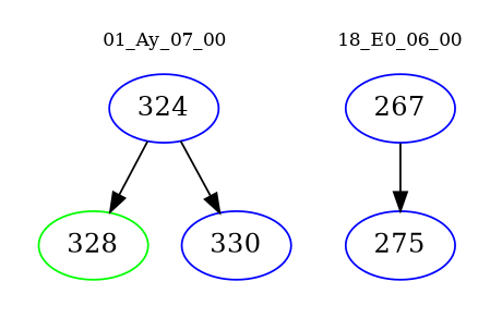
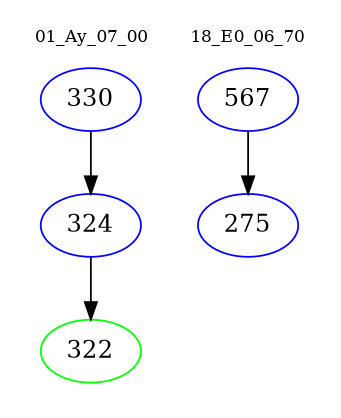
  digraph {
    node [color=blue]
    edge [color=black]
    n1 [label=324]
-   n2 [color=green label=328]
+   n2 [color=green label=322]
    n3 [label=330]
-   n4 [label=267]
+   n4 [label=567]
    n5 [label=275]
    subgraph cluster_1 {
      color=white
      fontsize=10
      label="01_Ay_07_00"
      n1
      n2
      n3
    }
    subgraph cluster_2 {
      color=white
      fontsize=10
-     label="18_E0_06_00"
+     label="18_E0_06_70"
      n4
      n5
    }
    n1 -> n2
-   n1 -> n3
+   n3 -> n1
    n4 -> n5
  }
